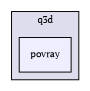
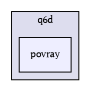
  digraph {
    compound=true
    fontname="PT Serif"
    n1 [fillcolor="#eeeeff" fontname="PT Serif" fontsize=10 label=povray pencolor=black shape=box style=filled color=black]
    subgraph cluster_1 {
      bgcolor="#ddddee"
      fontsize=10
-     label=q3d
+     label=q6d
      pencolor=black
      n1
    }
  }
